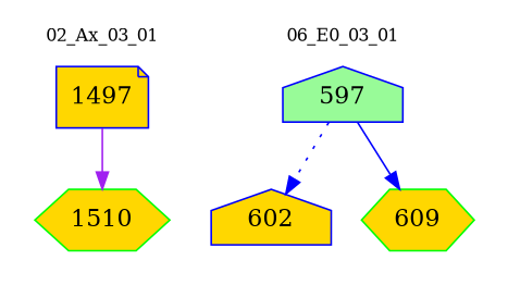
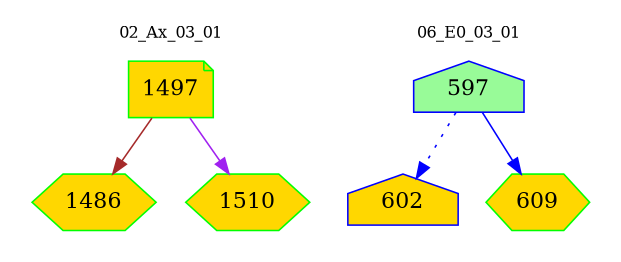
  digraph {
    node [color=blue fillcolor=gold shape=hexagon style=filled]
    edge [color=blue style=solid]
-   n1 [label=1497 shape=note]
+   n1 [color=green label=1497 shape=note]
+   n2 [color=green label=1486]
    n3 [color=green label=1510]
    n4 [fillcolor=palegreen label=597 shape=house]
    n5 [label=602 shape=house]
    n6 [color=green label=609]
    subgraph cluster_1 {
      color=white
      fontsize=10
      label="02_Ax_03_01"
      n1
+     n2
      n3
    }
    subgraph cluster_2 {
      color=white
      fontsize=10
      label="06_E0_03_01"
      n4
      n5
      n6
    }
+   n1 -> n2 [color=brown]
    n1 -> n3 [color=purple]
    n4 -> n5 [style=dotted]
    n4 -> n6
  }
